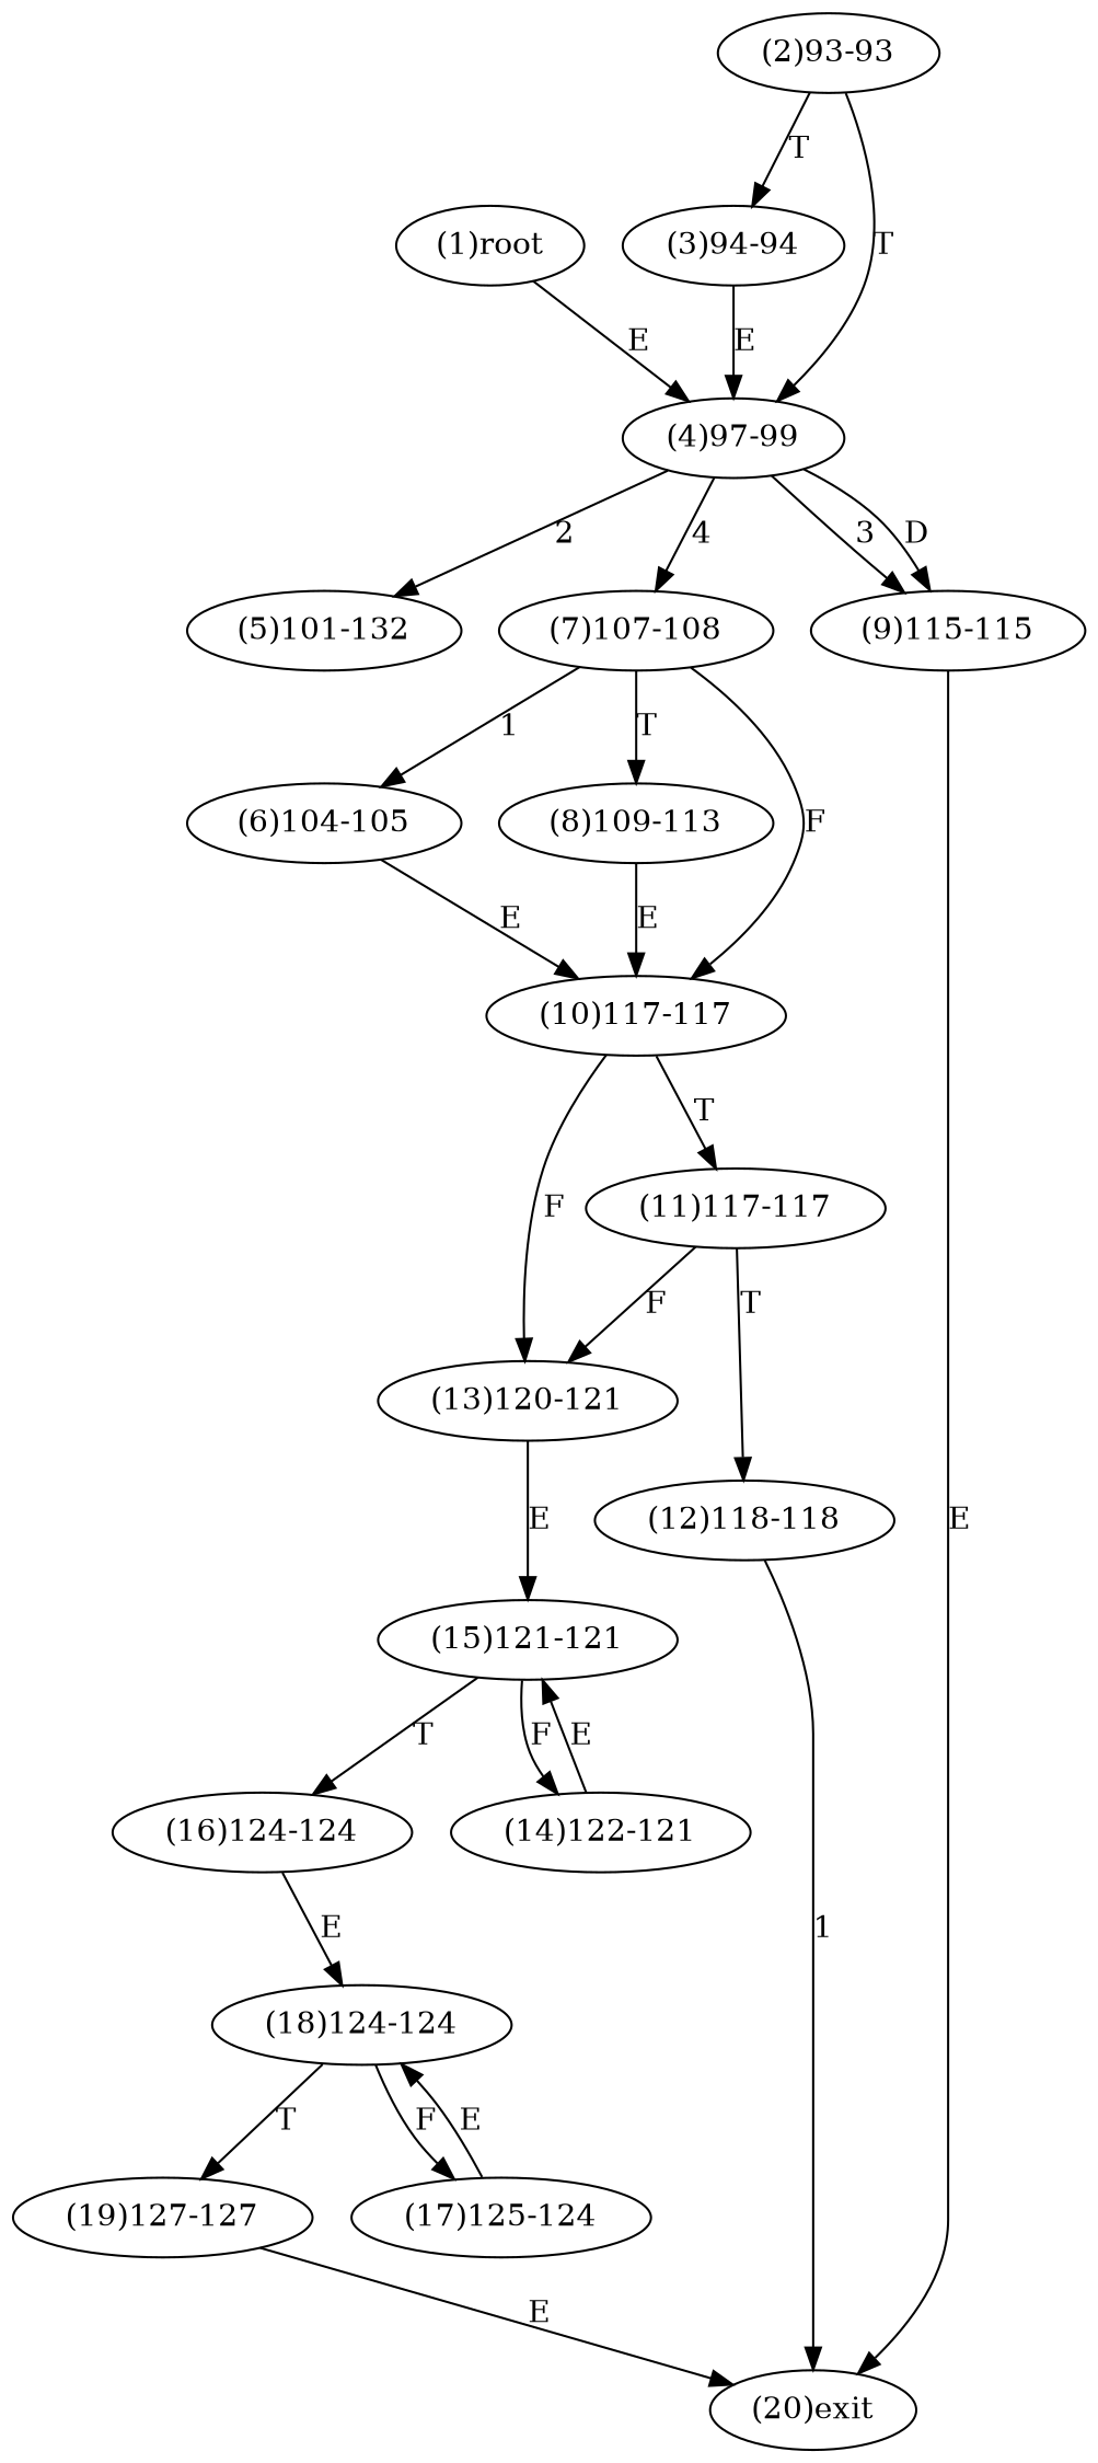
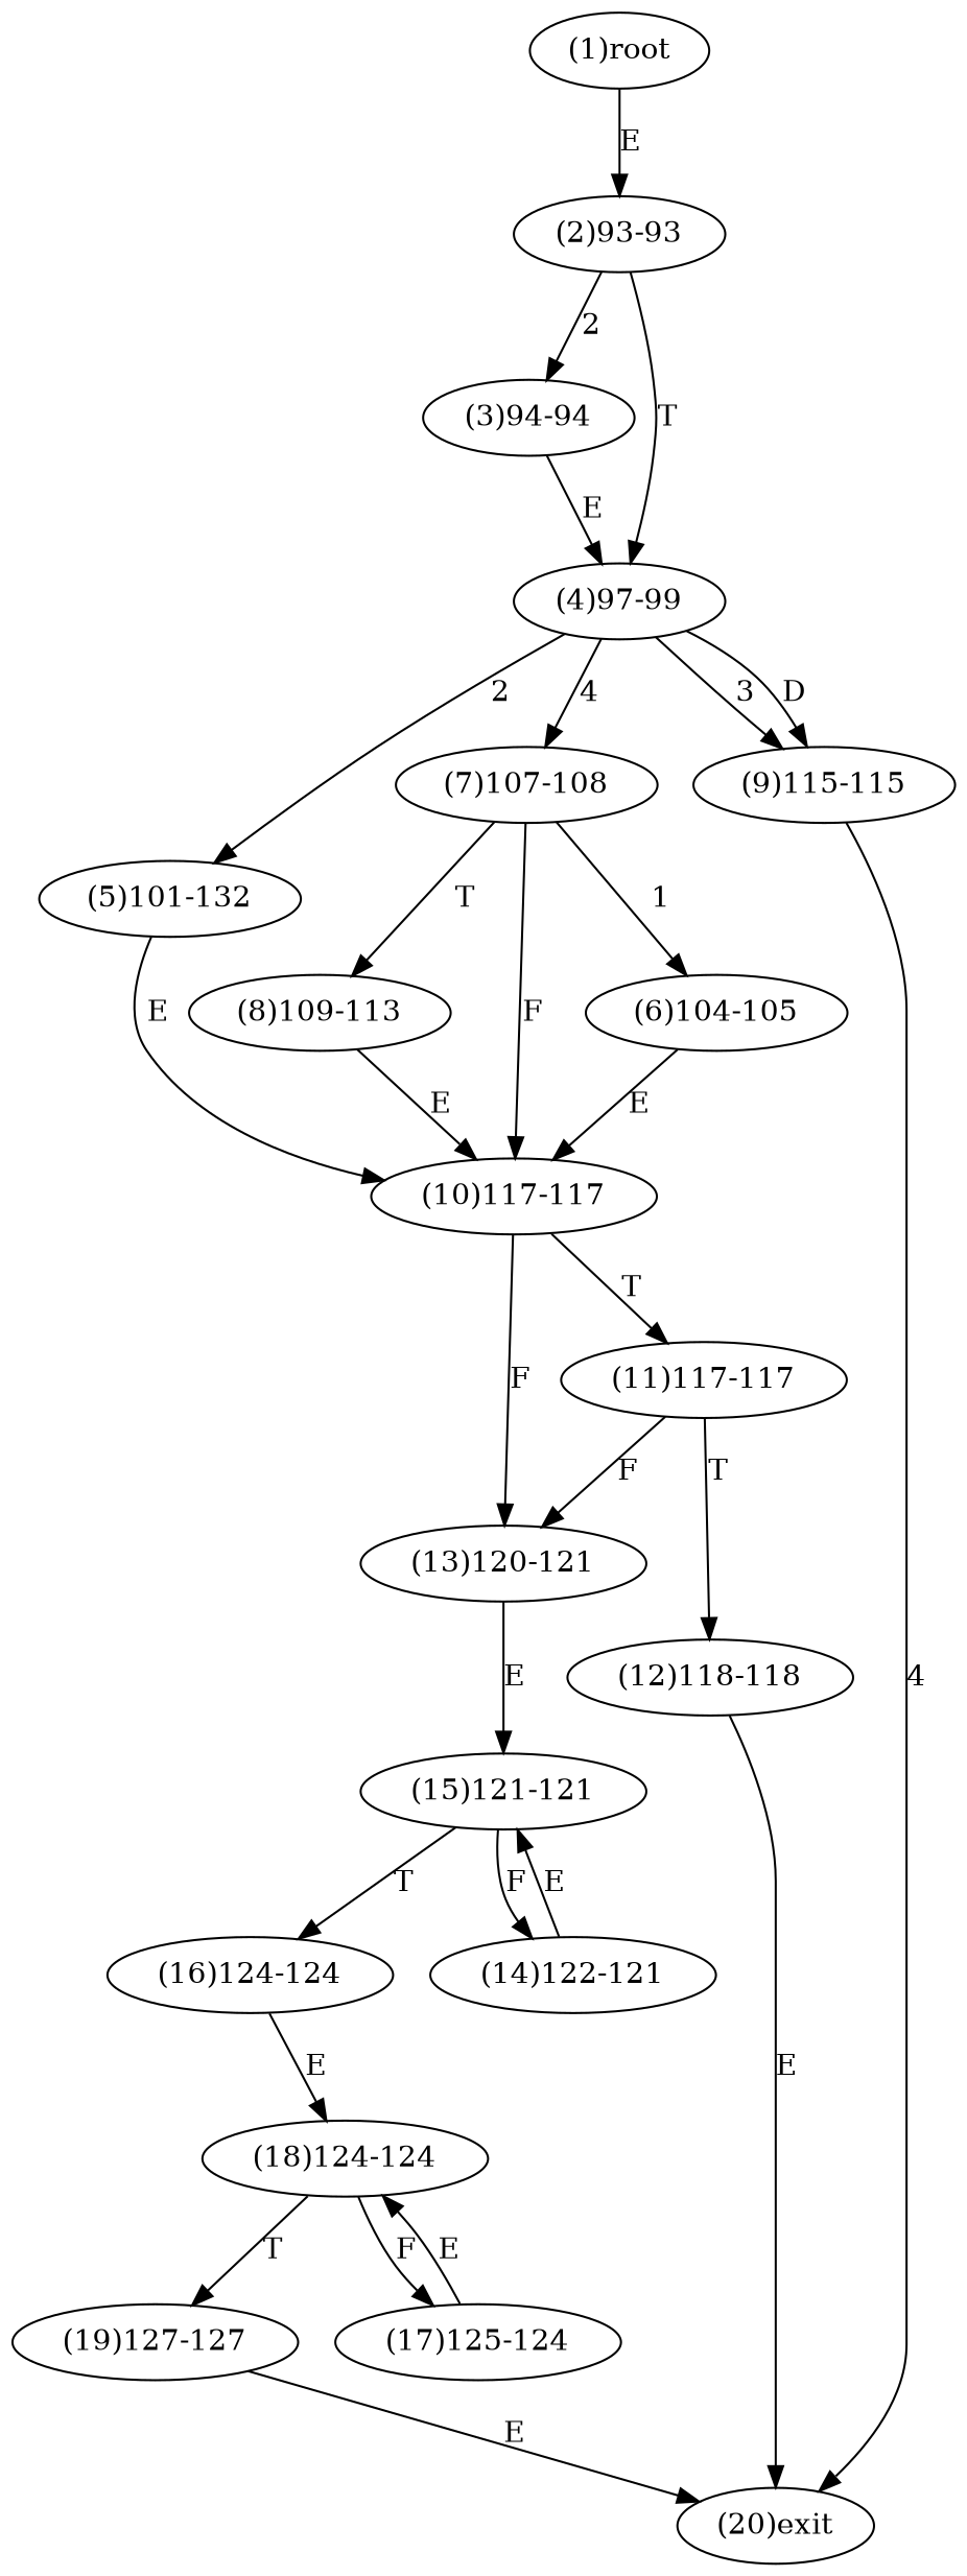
  digraph {
    n1 [label="(1)root"]
    n2 [label="(2)93-93"]
    n3 [label="(3)94-94"]
    n4 [label="(4)97-99"]
    n5 [label="(5)101-132"]
    n6 [label="(7)107-108"]
    n7 [label="(9)115-115"]
    n8 [label="(10)117-117"]
    n9 [label="(6)104-105"]
    n10 [label="(8)109-113"]
    n11 [label="(20)exit"]
    n12 [label="(11)117-117"]
    n13 [label="(13)120-121"]
    n14 [label="(12)118-118"]
    n15 [label="(15)121-121"]
    n16 [label="(14)122-121"]
    n17 [label="(16)124-124"]
    n18 [label="(18)124-124"]
    n19 [label="(17)125-124"]
    n20 [label="(19)127-127"]
-   n1 -> n4 [label=E]
-   n2 -> n3 [label=T]
+   n1 -> n2 [label=E]
+   n2 -> n3 [label=2]
    n2 -> n4 [label=T]
    n3 -> n4 [label=E]
    n4 -> n5 [label=2]
    n4 -> n6 [label=4]
    n4 -> n7 [label=3]
    n4 -> n7 [label=D]
+   n5 -> n8 [label=E]
    n6 -> n8 [label=F]
    n6 -> n9 [label=1]
    n6 -> n10 [label=T]
-   n7 -> n11 [label=E]
+   n7 -> n11 [label=4]
    n8 -> n12 [label=T]
    n8 -> n13 [label=F]
    n9 -> n8 [label=E]
    n10 -> n8 [label=E]
    n12 -> n13 [label=F]
    n12 -> n14 [label=T]
    n13 -> n15 [label=E]
-   n14 -> n11 [label=1]
+   n14 -> n11 [label=E]
    n15 -> n16 [label=F]
    n15 -> n17 [label=T]
    n16 -> n15 [label=E]
    n17 -> n18 [label=E]
    n18 -> n19 [label=F]
    n18 -> n20 [label=T]
    n19 -> n18 [label=E]
    n20 -> n11 [label=E]
  }
